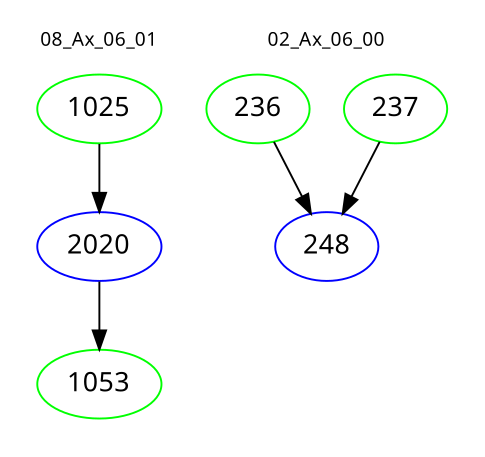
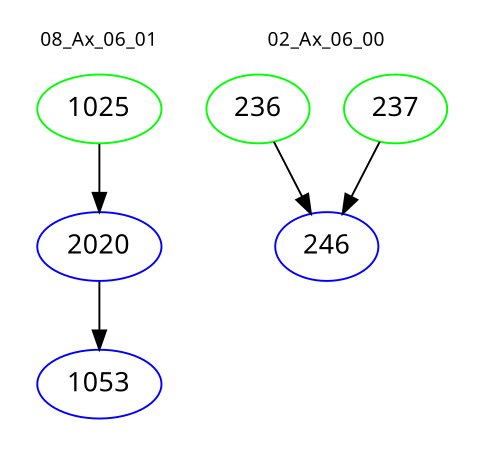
  digraph {
    fontname="Noto Sans"
    node [color=green fontname="Noto Sans"]
    edge [color=black fontname="Noto Sans"]
    n1 [label=1025]
    n2 [color=blue label=2020]
-   n3 [label=1053]
+   n3 [color=blue label=1053]
    n4 [label=237]
-   n5 [color=blue label=248]
+   n5 [color=blue label=246]
    n6 [label=236]
    subgraph cluster_1 {
      color=white
      fontsize=10
      label="08_Ax_06_01"
      n1
      n2
      n3
    }
    subgraph cluster_2 {
      color=white
      fontsize=10
      label="02_Ax_06_00"
      n4
      n5
      n6
    }
    n1 -> n2
    n2 -> n3
    n4 -> n5
    n6 -> n5
  }
